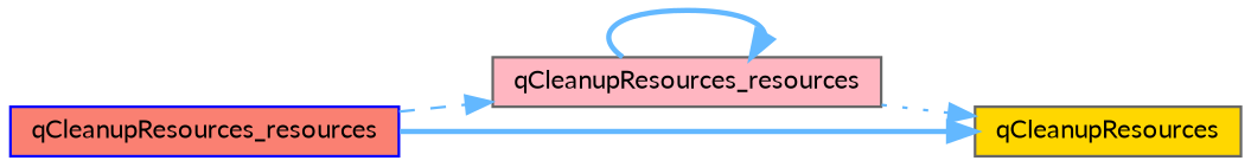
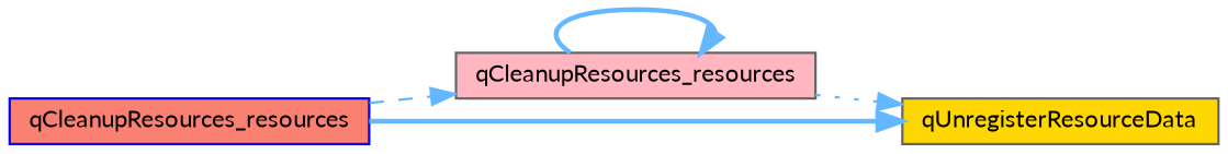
  digraph {
    rankdir=LR
    fontname=Lato
    node [color=gray40 fontname=Lato fontsize=10 shape=box style=filled]
    edge [color=steelblue1 fontname=Lato fontsize=10 labelfontname=Helvetica labelfontsize=10 style=bold]
    n1 [color=blue fillcolor=salmon fontcolor=black height=0.2 label=qCleanupResources_resources width=0.4]
    n2 [fillcolor=lightpink height=0.2 label=qCleanupResources_resources width=0.4]
-   n3 [fillcolor=gold height=0.2 label=qCleanupResources width=0.4]
+   n3 [fillcolor=gold height=0.2 label=qUnregisterResourceData width=0.4]
    n1 -> n2 [style=dashed]
    n1 -> n3
    n2 -> n2
    n2 -> n3 [style=dotted]
  }
